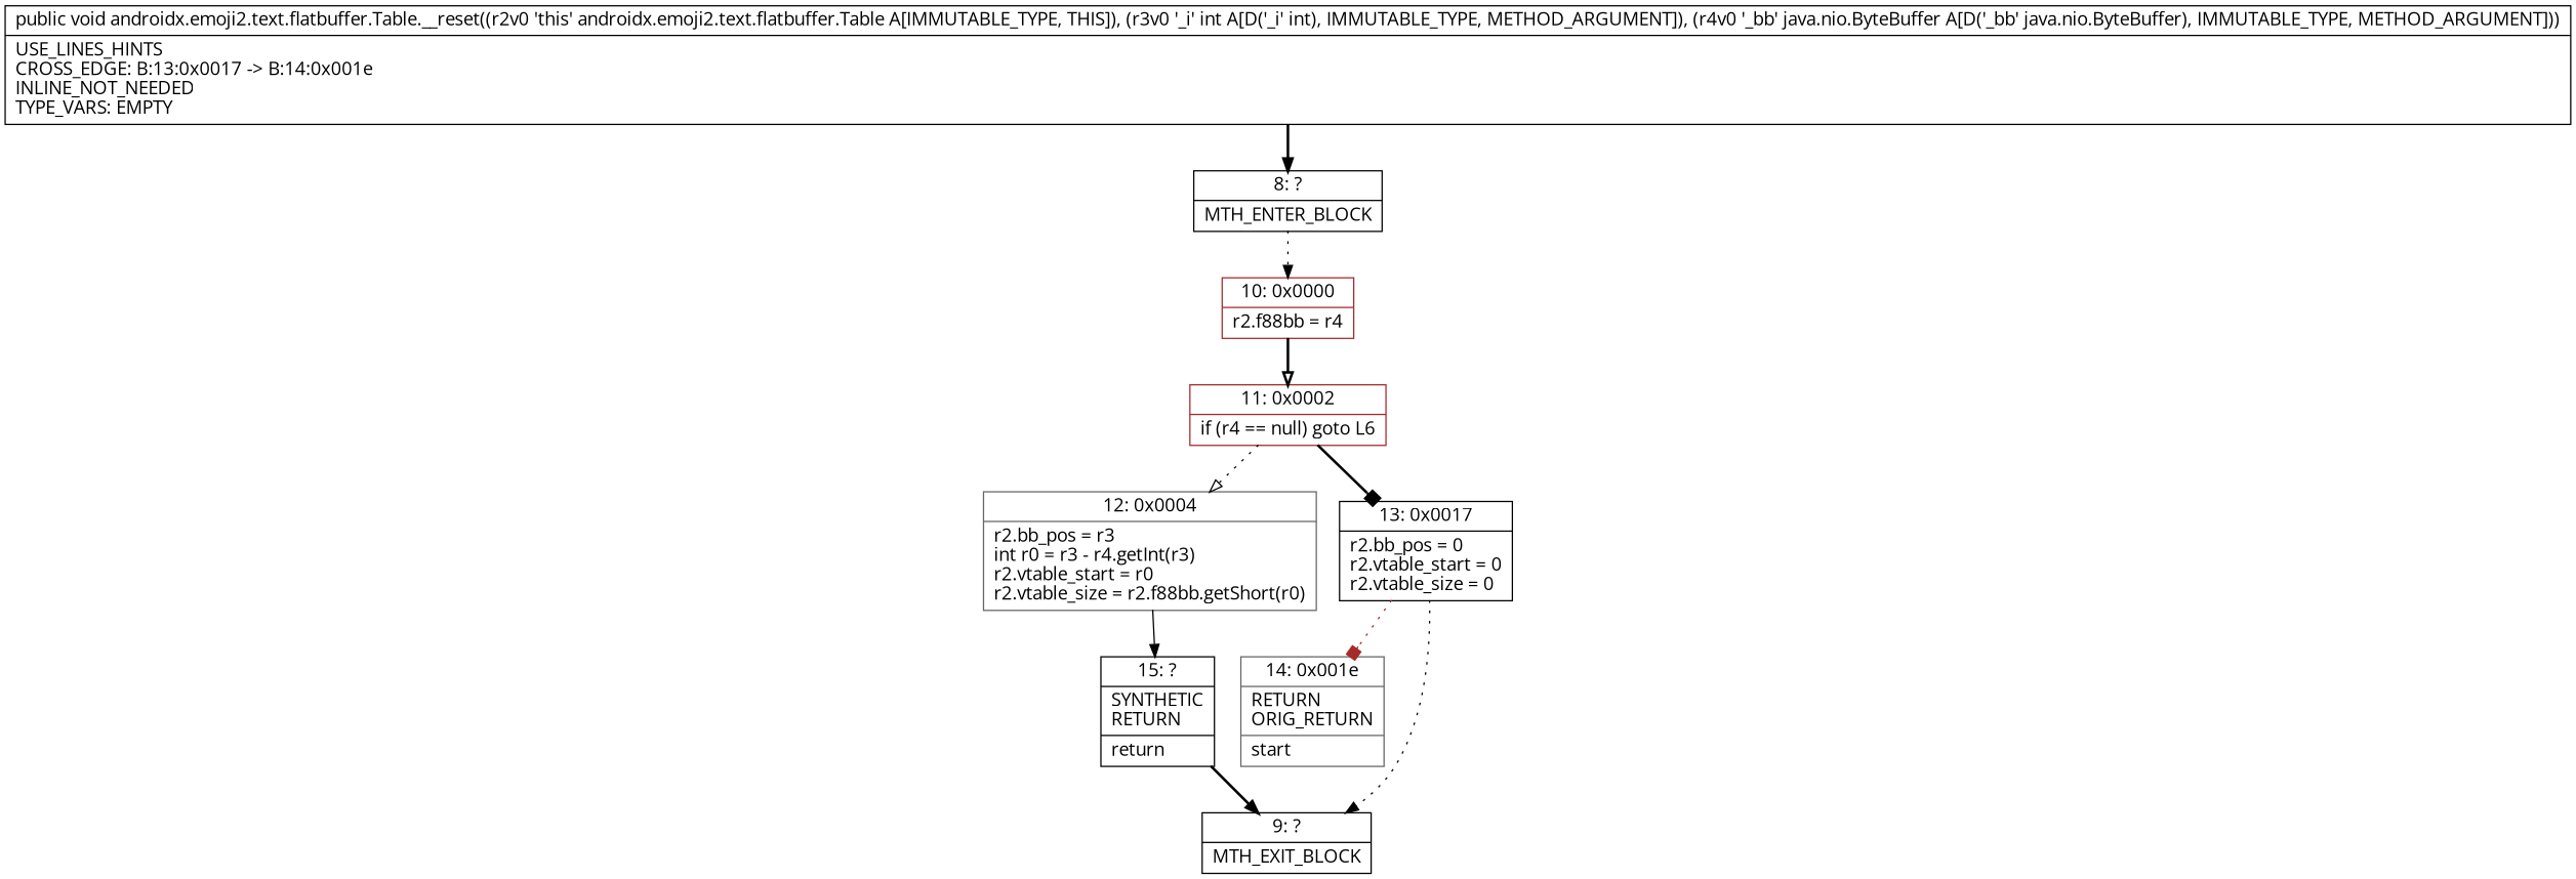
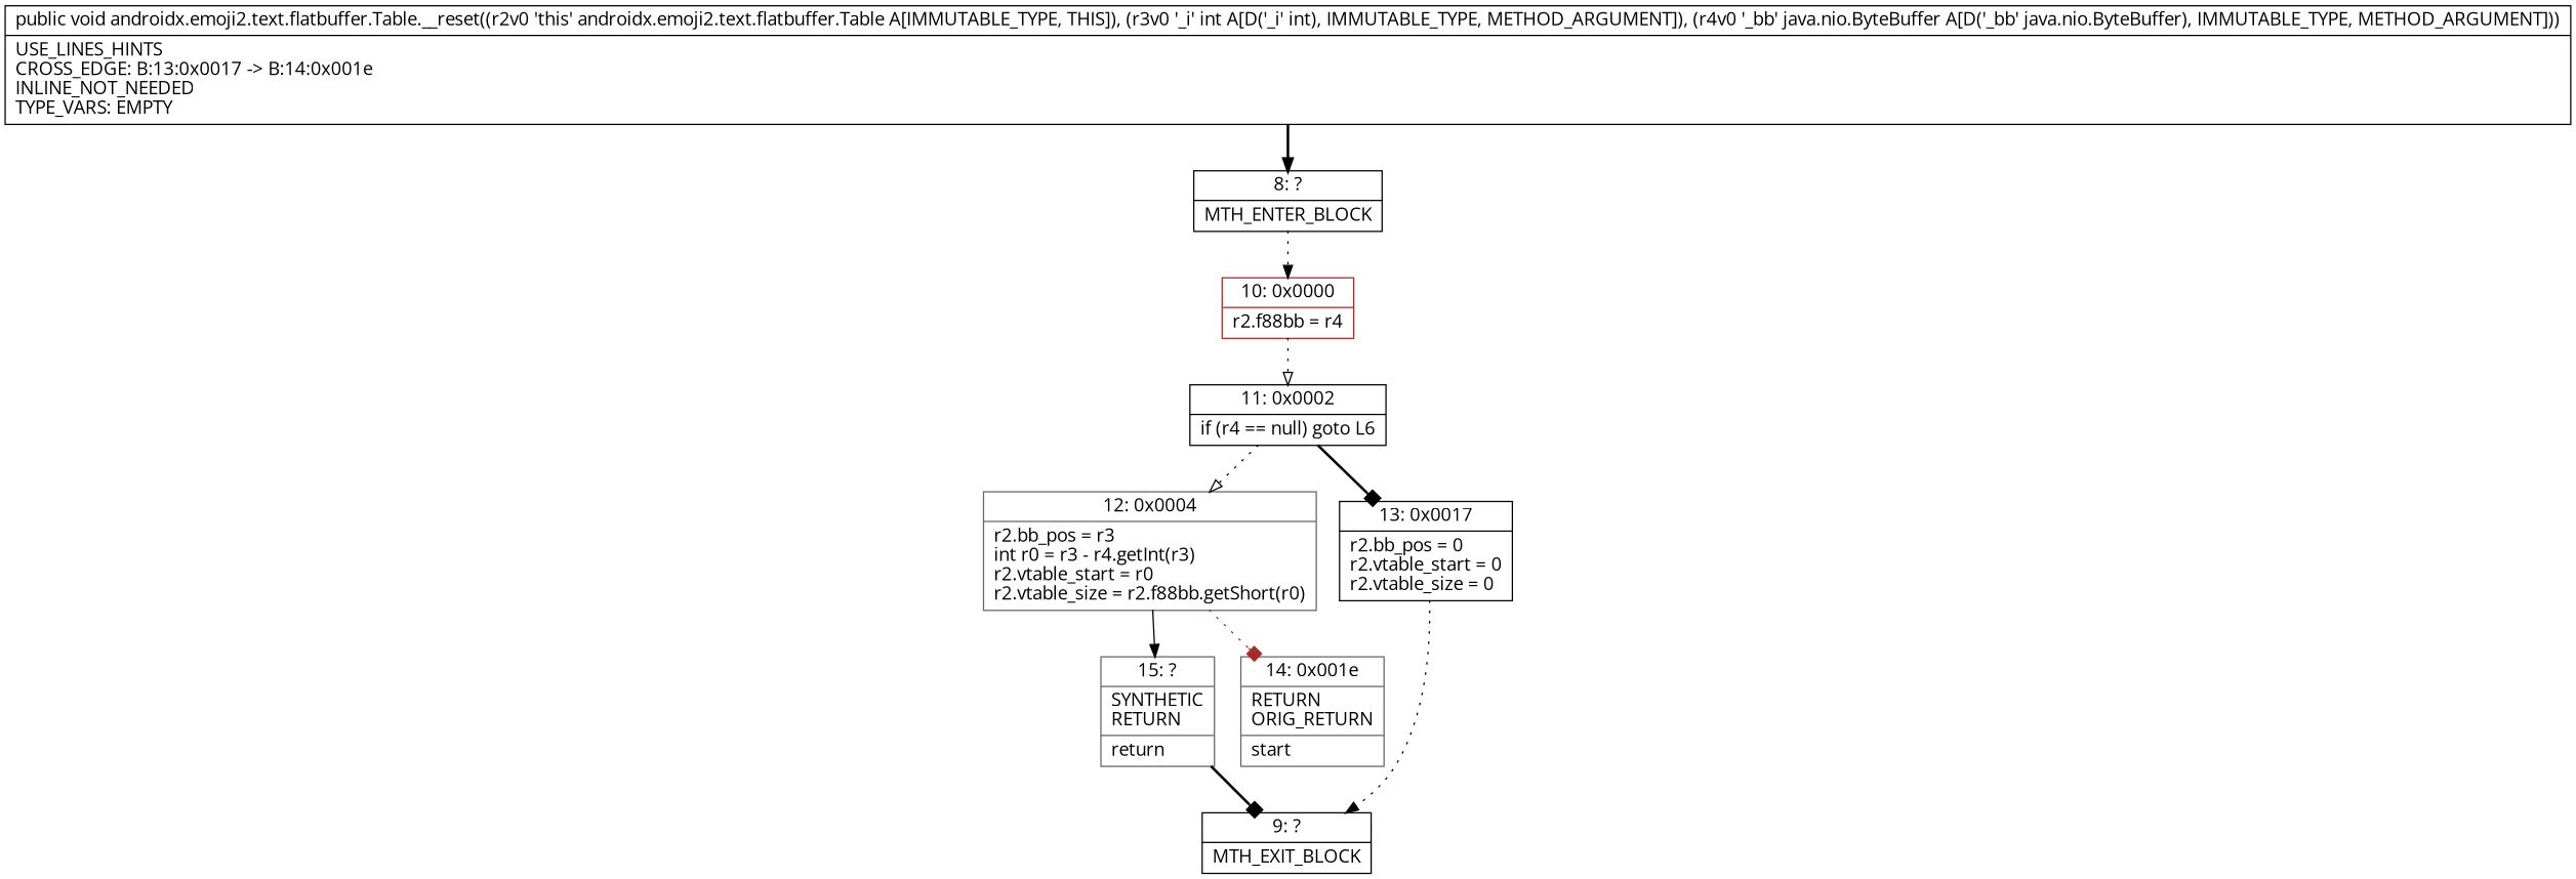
  digraph {
    fontname="Open Sans"
    node [color=black fontname="Open Sans" shape=record]
    edge [arrowhead=normal color=black fontname="Open Sans" style=dotted]
    n1 [label="{8\:\ ?|MTH_ENTER_BLOCK\l}"]
    n2 [color=brown label="{10\:\ 0x0000|r2.f88bb = r4\l}"]
-   n3 [color=brown label="{11\:\ 0x0002|if (r4 == null) goto L6\l}"]
+   n3 [label="{11\:\ 0x0002|if (r4 == null) goto L6\l}"]
    n4 [color=gray40 label="{12\:\ 0x0004|r2.bb_pos = r3\lint r0 = r3 \- r4.getInt(r3)\lr2.vtable_start = r0\lr2.vtable_size = r2.f88bb.getShort(r0)\l}"]
    n5 [label="{13\:\ 0x0017|r2.bb_pos = 0\lr2.vtable_start = 0\lr2.vtable_size = 0\l}"]
-   n6 [label="{15\:\ ?|SYNTHETIC\lRETURN\l|return\l}"]
+   n6 [color=gray40 label="{15\:\ ?|SYNTHETIC\lRETURN\l|return\l}"]
    n7 [label="{9\:\ ?|MTH_EXIT_BLOCK\l}"]
    n8 [color=gray40 label="{14\:\ 0x001e|RETURN\lORIG_RETURN\l|start\l}"]
    n9 [label="{public void androidx.emoji2.text.flatbuffer.Table.__reset((r2v0 'this' androidx.emoji2.text.flatbuffer.Table A[IMMUTABLE_TYPE, THIS]), (r3v0 '_i' int A[D('_i' int), IMMUTABLE_TYPE, METHOD_ARGUMENT]), (r4v0 '_bb' java.nio.ByteBuffer A[D('_bb' java.nio.ByteBuffer), IMMUTABLE_TYPE, METHOD_ARGUMENT]))  | USE_LINES_HINTS\lCROSS_EDGE: B:13:0x0017 \-\> B:14:0x001e\lINLINE_NOT_NEEDED\lTYPE_VARS: EMPTY\l}"]
    n1 -> n2
-   n2 -> n3 [arrowhead=onormal style=bold]
+   n2 -> n3 [arrowhead=onormal]
    n3 -> n4 [arrowhead=onormal]
    n3 -> n5 [arrowhead=box style=bold]
    n4 -> n6 [style=solid]
    n5 -> n7
-   n5 -> n8 [arrowhead=box color=brown]
-   n6 -> n7 [style=bold]
+   n4 -> n8 [arrowhead=box color=brown]
+   n6 -> n7 [arrowhead=box style=bold]
    n9 -> n1 [style=bold]
  }
